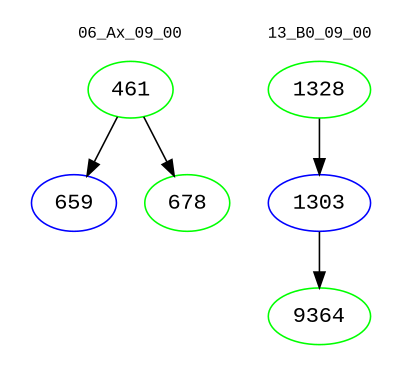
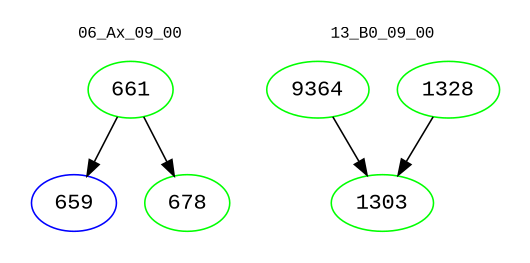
  digraph {
    fontname="Liberation Mono"
    node [color=green fontname="Liberation Mono"]
    edge [color=black fontname="Liberation Mono"]
-   n1 [label=461]
+   n1 [label=661]
    n2 [color=blue label=659]
    n3 [label=678]
    n4 [label=1328]
-   n5 [color=blue label=1303]
+   n5 [label=1303]
    n6 [label=9364]
    subgraph cluster_1 {
      color=white
      fontsize=10
      label="06_Ax_09_00"
      n1
      n2
      n3
    }
    subgraph cluster_2 {
      color=white
      fontsize=10
      label="13_B0_09_00"
      n4
      n5
      n6
    }
    n1 -> n2
    n1 -> n3
    n4 -> n5
-   n5 -> n6
+   n6 -> n5
  }
